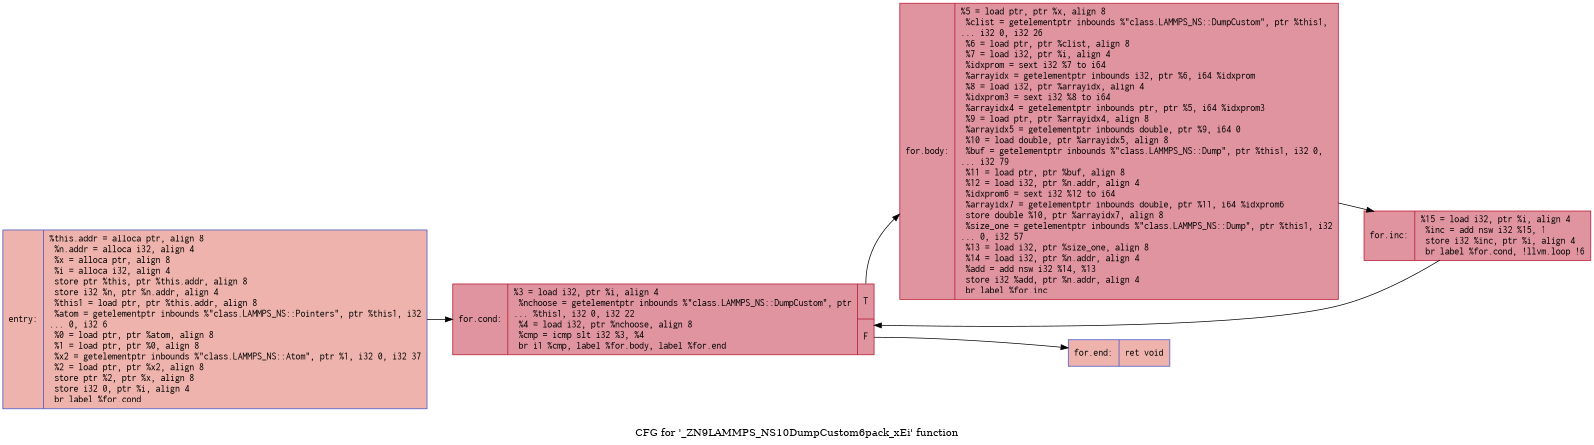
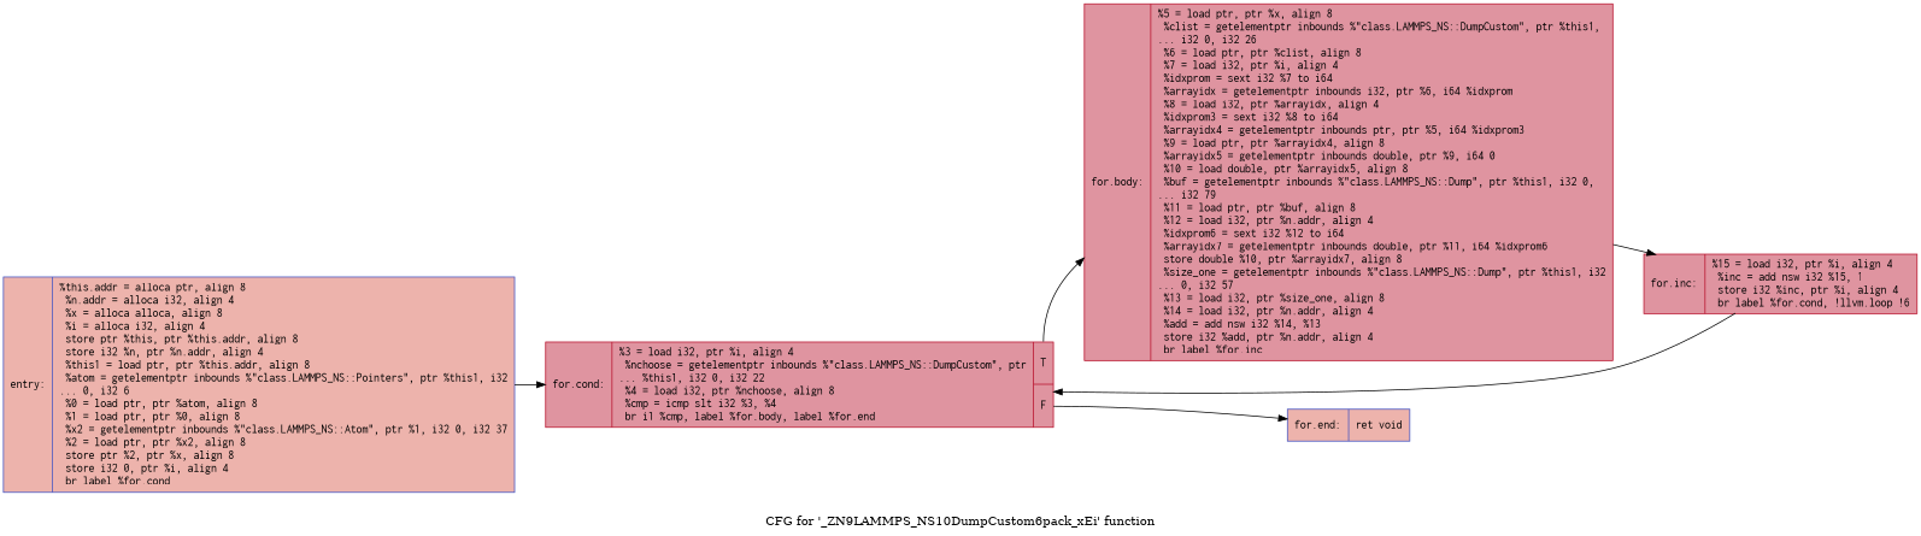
  digraph {
    label="CFG for '_ZN9LAMMPS_NS10DumpCustom6pack_xEi' function"
    rankdir=LR
    node [color="#b70d28ff" fillcolor="#b70d2870" fontname=Courier shape=record style=filled]
-   n1 [color="#3d50c3ff" fillcolor="#d6524470" label="{entry:\l|  %this.addr = alloca ptr, align 8\l  %n.addr = alloca i32, align 4\l  %x = alloca ptr, align 8\l  %i = alloca i32, align 4\l  store ptr %this, ptr %this.addr, align 8\l  store i32 %n, ptr %n.addr, align 4\l  %this1 = load ptr, ptr %this.addr, align 8\l  %atom = getelementptr inbounds %\"class.LAMMPS_NS::Pointers\", ptr %this1, i32\l... 0, i32 6\l  %0 = load ptr, ptr %atom, align 8\l  %1 = load ptr, ptr %0, align 8\l  %x2 = getelementptr inbounds %\"class.LAMMPS_NS::Atom\", ptr %1, i32 0, i32 37\l  %2 = load ptr, ptr %x2, align 8\l  store ptr %2, ptr %x, align 8\l  store i32 0, ptr %i, align 4\l  br label %for.cond\l}"]
+   n1 [color="#3d50c3ff" fillcolor="#d6524470" label="{entry:\l|  %this.addr = alloca ptr, align 8\l  %n.addr = alloca i32, align 4\l  %x = alloca alloca, align 8\l  %i = alloca i32, align 4\l  store ptr %this, ptr %this.addr, align 8\l  store i32 %n, ptr %n.addr, align 4\l  %this1 = load ptr, ptr %this.addr, align 8\l  %atom = getelementptr inbounds %\"class.LAMMPS_NS::Pointers\", ptr %this1, i32\l... 0, i32 6\l  %0 = load ptr, ptr %atom, align 8\l  %1 = load ptr, ptr %0, align 8\l  %x2 = getelementptr inbounds %\"class.LAMMPS_NS::Atom\", ptr %1, i32 0, i32 37\l  %2 = load ptr, ptr %x2, align 8\l  store ptr %2, ptr %x, align 8\l  store i32 0, ptr %i, align 4\l  br label %for.cond\l}"]
    n2 [label="{for.cond:\l|  %3 = load i32, ptr %i, align 4\l  %nchoose = getelementptr inbounds %\"class.LAMMPS_NS::DumpCustom\", ptr\l... %this1, i32 0, i32 22\l  %4 = load i32, ptr %nchoose, align 8\l  %cmp = icmp slt i32 %3, %4\l  br i1 %cmp, label %for.body, label %for.end\l|{<s0>T|<s1>F}}"]
    n3 [label="{for.body:\l|  %5 = load ptr, ptr %x, align 8\l  %clist = getelementptr inbounds %\"class.LAMMPS_NS::DumpCustom\", ptr %this1,\l... i32 0, i32 26\l  %6 = load ptr, ptr %clist, align 8\l  %7 = load i32, ptr %i, align 4\l  %idxprom = sext i32 %7 to i64\l  %arrayidx = getelementptr inbounds i32, ptr %6, i64 %idxprom\l  %8 = load i32, ptr %arrayidx, align 4\l  %idxprom3 = sext i32 %8 to i64\l  %arrayidx4 = getelementptr inbounds ptr, ptr %5, i64 %idxprom3\l  %9 = load ptr, ptr %arrayidx4, align 8\l  %arrayidx5 = getelementptr inbounds double, ptr %9, i64 0\l  %10 = load double, ptr %arrayidx5, align 8\l  %buf = getelementptr inbounds %\"class.LAMMPS_NS::Dump\", ptr %this1, i32 0,\l... i32 79\l  %11 = load ptr, ptr %buf, align 8\l  %12 = load i32, ptr %n.addr, align 4\l  %idxprom6 = sext i32 %12 to i64\l  %arrayidx7 = getelementptr inbounds double, ptr %11, i64 %idxprom6\l  store double %10, ptr %arrayidx7, align 8\l  %size_one = getelementptr inbounds %\"class.LAMMPS_NS::Dump\", ptr %this1, i32\l... 0, i32 57\l  %13 = load i32, ptr %size_one, align 8\l  %14 = load i32, ptr %n.addr, align 4\l  %add = add nsw i32 %14, %13\l  store i32 %add, ptr %n.addr, align 4\l  br label %for.inc\l}"]
    n4 [color="#3d50c3ff" fillcolor="#d6524470" label="{for.end:\l|  ret void\l}"]
    n5 [label="{for.inc:\l|  %15 = load i32, ptr %i, align 4\l  %inc = add nsw i32 %15, 1\l  store i32 %inc, ptr %i, align 4\l  br label %for.cond, !llvm.loop !6\l}"]
    n1 -> n2
    n2 -> n3 [tailport=s0]
    n2 -> n4 [tailport=s1]
    n3 -> n5
    n5 -> n2
  }
